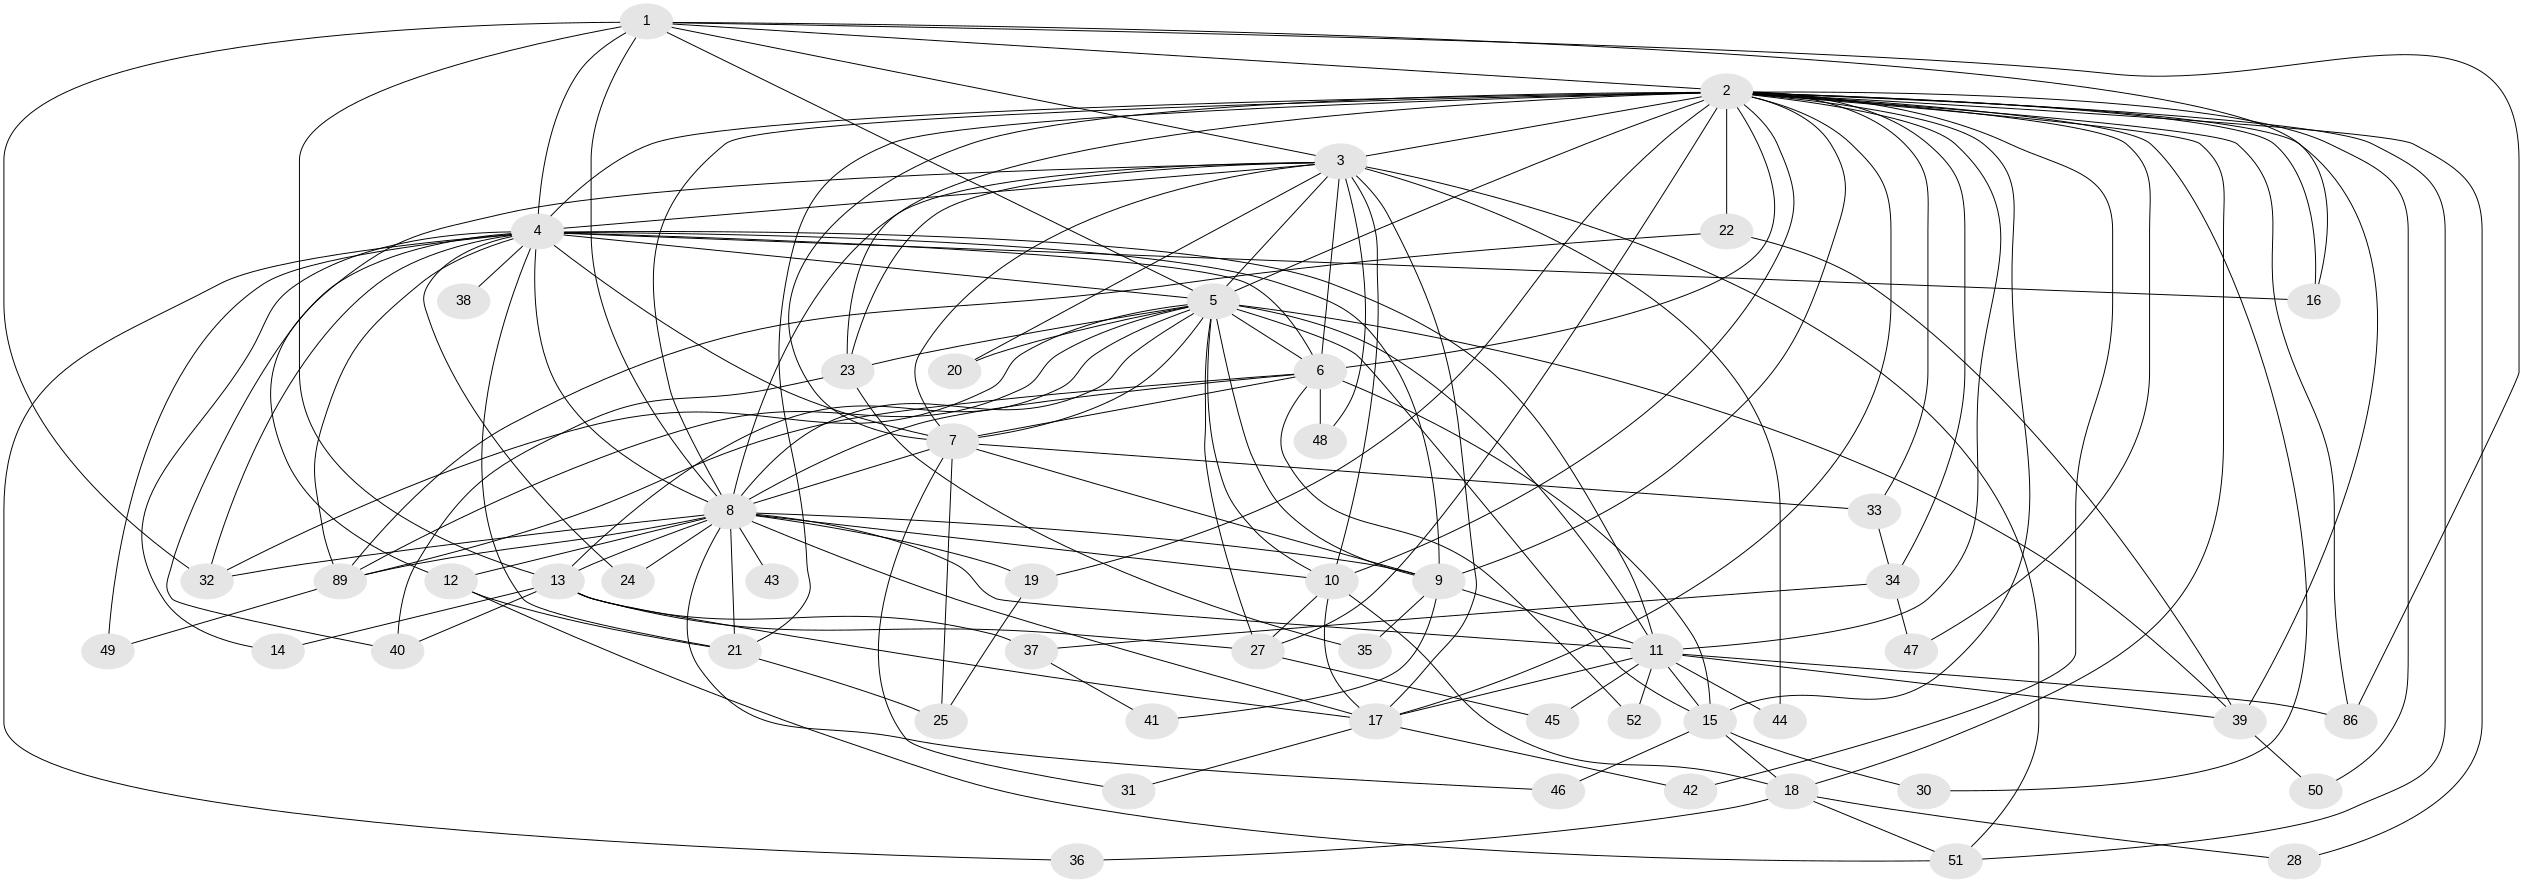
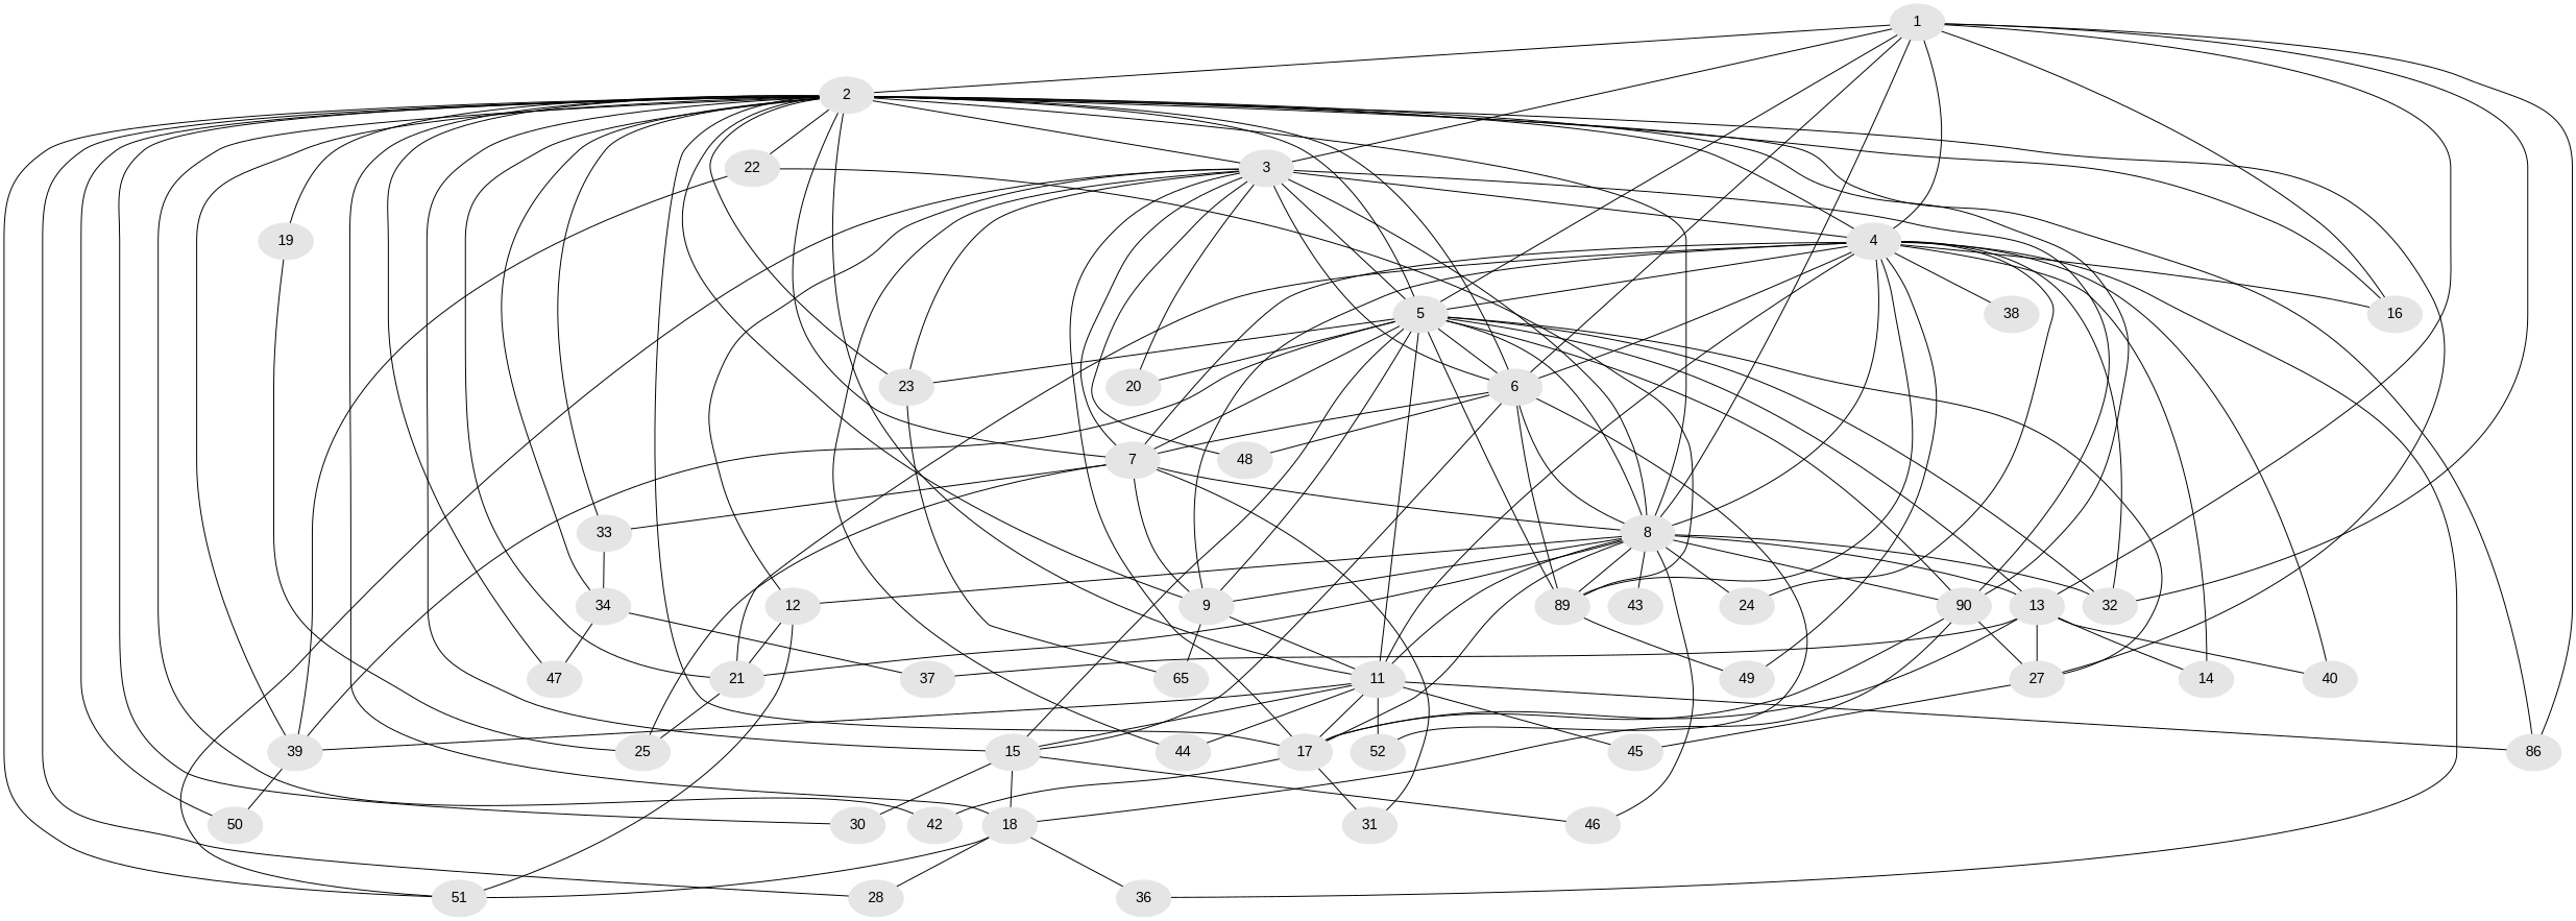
  graph {
    fontname="Liberation Sans"
    node [color=gray90 fontname="Liberation Sans" style=filled]
    edge [fontname="Liberation Sans" weight=1.0]
    1
    2
    3
    4
    5
    6
    8
    13
    n9 [label=86]
    32
    16
    7
    9
-   10
+   10 [label=90]
    11
    15
    17
    18
    19
    21
    22
    23
    27
    28
    30
    33
    34
    39
    42
    47
    50
    51
    12
    20
    44
    48
    14
    24
    n39 [label=89]
    36
    38
    40
    49
    52
    25
    31
    43
    46
    37
-   35
-   41
+   35 [label=65]
    45
    1 -- 2 [weight=2.0]
    1 -- 3 [weight=3.0]
    1 -- 4
    1 -- 5
+   1 -- 6
    1 -- 8 [weight=2.0]
    1 -- 13 [weight=4.0]
    1 -- n9
    1 -- 32
    1 -- 16
    2 -- 3 [weight=4.0]
    2 -- 4 [weight=2.0]
    2 -- 5 [weight=3.0]
    2 -- 6 [weight=2.0]
    2 -- 8 [weight=3.0]
    2 -- n9
    2 -- 16
    2 -- 7 [weight=2.0]
    2 -- 9
    2 -- 10 [weight=2.0]
    2 -- 11
    2 -- 15 [weight=2.0]
    2 -- 17
    2 -- 18
    2 -- 19
    2 -- 21
    2 -- 22 [weight=2.0]
    2 -- 23
    2 -- 27
    2 -- 28
    2 -- 30
    2 -- 33
    2 -- 34
    2 -- 39
    2 -- 42
    2 -- 47
    2 -- 50
    2 -- 51
    3 -- 4 [weight=2.0]
    3 -- 5 [weight=2.0]
    3 -- 6 [weight=2.0]
    3 -- 8 [weight=2.0]
    3 -- 7 [weight=2.0]
    3 -- 10 [weight=6.0]
    3 -- 17
    3 -- 23
    3 -- 51
    3 -- 12
    3 -- 20 [weight=2.0]
    3 -- 44
    3 -- 48 [weight=2.0]
    4 -- 5
    4 -- 6
    4 -- 8
    4 -- 32
    4 -- 16
    4 -- 7 [weight=2.0]
    4 -- 9
    4 -- 11 [weight=2.0]
    4 -- 21
    4 -- 14
    4 -- 24 [weight=2.0]
    4 -- n39
    4 -- 36
    4 -- 38
    4 -- 40
    4 -- 49
    5 -- 6
    5 -- 8
    5 -- 13
    5 -- 32
    5 -- 7
    5 -- 9
    5 -- 10
    5 -- 11 [weight=7.0]
    5 -- 15
    5 -- 23
    5 -- 27
    5 -- 39
    5 -- 20
    5 -- n39
    6 -- 8 [weight=2.0]
    6 -- 7 [weight=2.0]
    6 -- 15
    6 -- 48
    6 -- n39
    6 -- 52
    8 -- 13 [weight=2.0]
    8 -- 32
    8 -- 9
    8 -- 10
    8 -- 11
    8 -- 17
-   8 -- 19
    8 -- 21
    8 -- 12
    8 -- 24
    8 -- n39
    8 -- 43
    8 -- 46
    13 -- 17
    13 -- 27
    13 -- 14
    13 -- 40
    13 -- 37
    7 -- 8
    7 -- 9
    7 -- 33
    7 -- 25
    7 -- 31
    9 -- 11
    9 -- 35
-   9 -- 41
    10 -- 17
    10 -- 18
    10 -- 27
    11 -- n9
    11 -- 15
    11 -- 17
    11 -- 39
    11 -- 44
    11 -- 52
    11 -- 45
    15 -- 18
    15 -- 30
    15 -- 46
    17 -- 42
    17 -- 31
    18 -- 28
    18 -- 51
    18 -- 36
    19 -- 25
    21 -- 25
    22 -- 39
    22 -- n39
-   23 -- 40
    23 -- 35
    27 -- 45
    33 -- 34
    34 -- 47
    34 -- 37
    39 -- 50
    12 -- 21
    12 -- 51
    n39 -- 49
-   37 -- 41
  }
